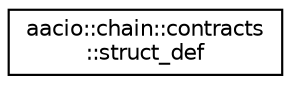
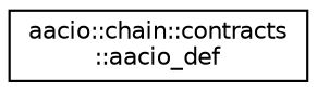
  digraph {
    rankdir=LR
-   n1 [color=black fillcolor=white fontname=Helvetica fontsize=10 height=0.2 label="aacio::chain::contracts\l::struct_def" shape=record style=filled width=0.4]
+   n1 [color=black fillcolor=white fontname=Helvetica fontsize=10 height=0.2 label="aacio::chain::contracts\l::aacio_def" shape=record style=filled width=0.4]
  }
